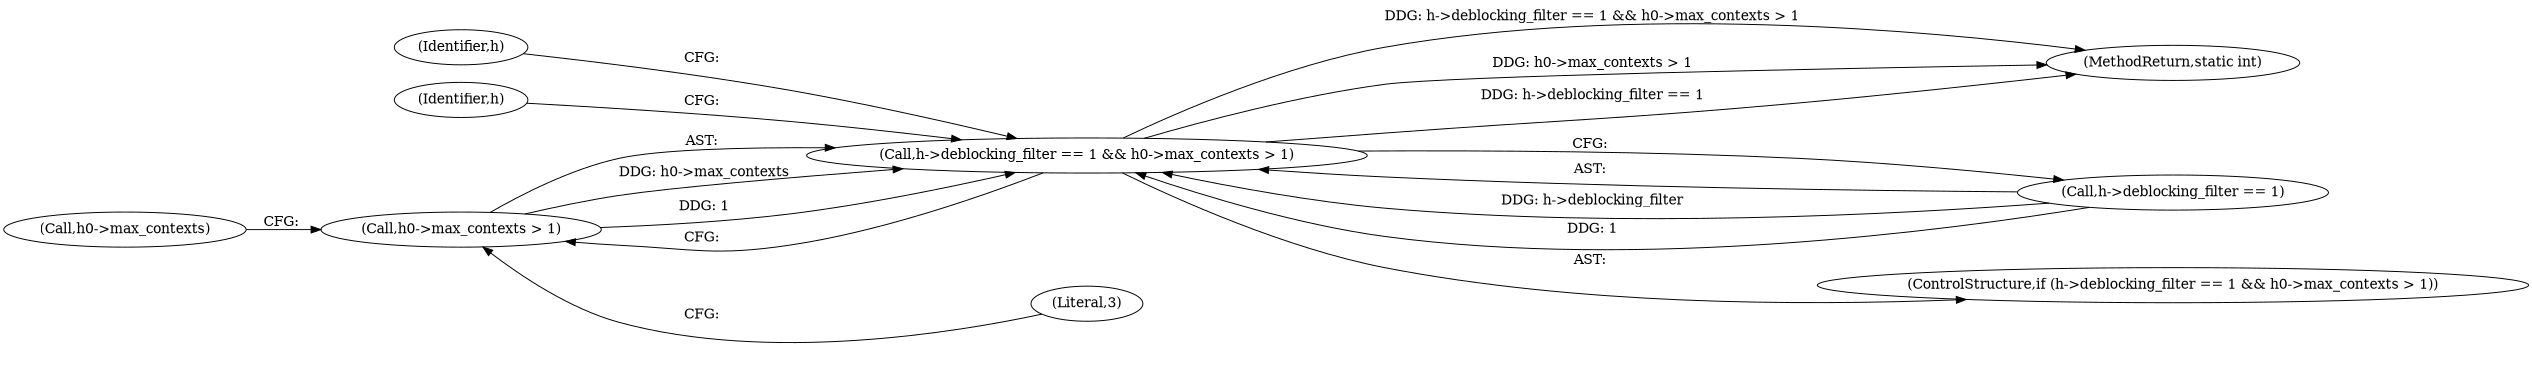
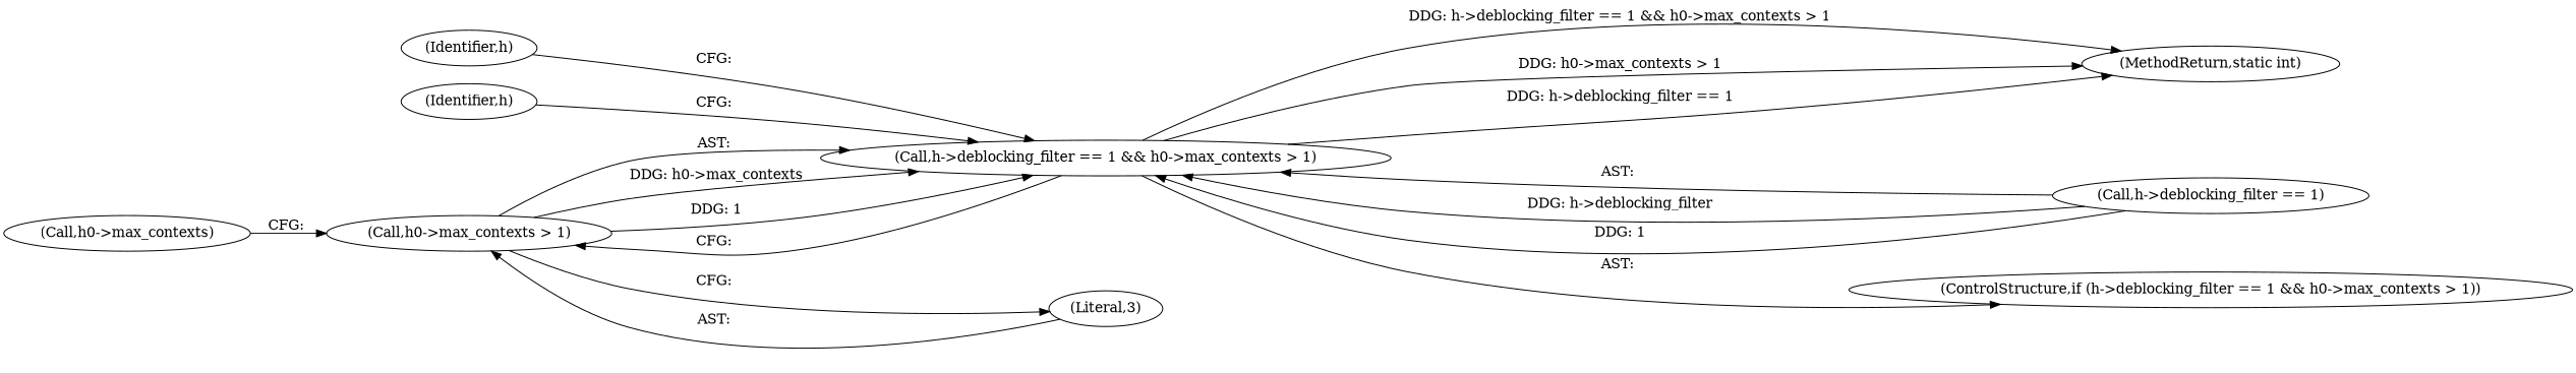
  digraph {
    rankdir=LR
    n1 [label="(Call,h0->max_contexts > 1)"]
    n2 [label="(Call,h->deblocking_filter == 1 && h0->max_contexts > 1)"]
    n3 [label="(Literal,3)"]
    n4 [label="(MethodReturn,static int)"]
    n5 [label="(Call,h->deblocking_filter == 1)"]
    n6 [label="(ControlStructure,if (h->deblocking_filter == 1 && h0->max_contexts > 1))"]
    n7 [label="(Identifier,h)"]
    n8 [label="(Identifier,h)"]
    n9 [label="(Call,h0->max_contexts)"]
    n1 -> n2 [label="AST: "]
    n1 -> n2 [label="DDG: h0->max_contexts"]
    n1 -> n2 [label="DDG: 1"]
+   n1 -> n3 [label="CFG: "]
    n2 -> n1 [label="CFG: "]
    n2 -> n4 [label="DDG: h->deblocking_filter == 1 && h0->max_contexts > 1"]
    n2 -> n4 [label="DDG: h0->max_contexts > 1"]
    n2 -> n4 [label="DDG: h->deblocking_filter == 1"]
-   n2 -> n5 [label="CFG: "]
    n2 -> n6 [label="AST: "]
-   n3 -> n1 [label="CFG: "]
+   n3 -> n1 [label="AST: "]
    n5 -> n2 [label="AST: "]
    n5 -> n2 [label="DDG: h->deblocking_filter"]
    n5 -> n2 [label="DDG: 1"]
    n7 -> n2 [label="CFG: "]
    n8 -> n2 [label="CFG: "]
    n9 -> n1 [label="CFG: "]
  }
